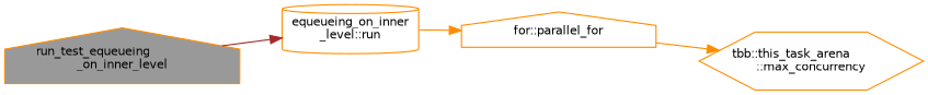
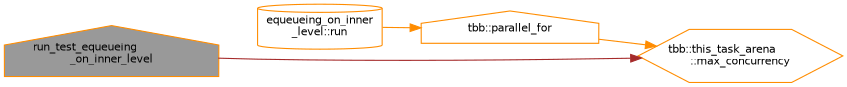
  digraph {
    rankdir=LR
    node [color=darkorange fillcolor=white fontname=Helvetica fontsize=10 shape=house style=filled]
    edge [color=darkorange fontname=Helvetica fontsize=10 labelfontname=Helvetica labelfontsize=10 style=solid]
    n1 [fillcolor=grey60 fontcolor=black height=0.2 label="run_test_equeueing\l_on_inner_level" width=0.4]
    n2 [height=0.2 label="equeueing_on_inner\l_level::run" shape=cylinder width=0.4]
-   n3 [height=0.2 label="for::parallel_for" width=0.4]
+   n3 [height=0.2 label="tbb::parallel_for" width=0.4]
    n4 [height=0.2 label="tbb::this_task_arena\l::max_concurrency" shape=hexagon width=0.4]
-   n1 -> n2 [color=brown]
+   n1 -> n4 [color=brown]
    n2 -> n3
    n3 -> n4
  }
